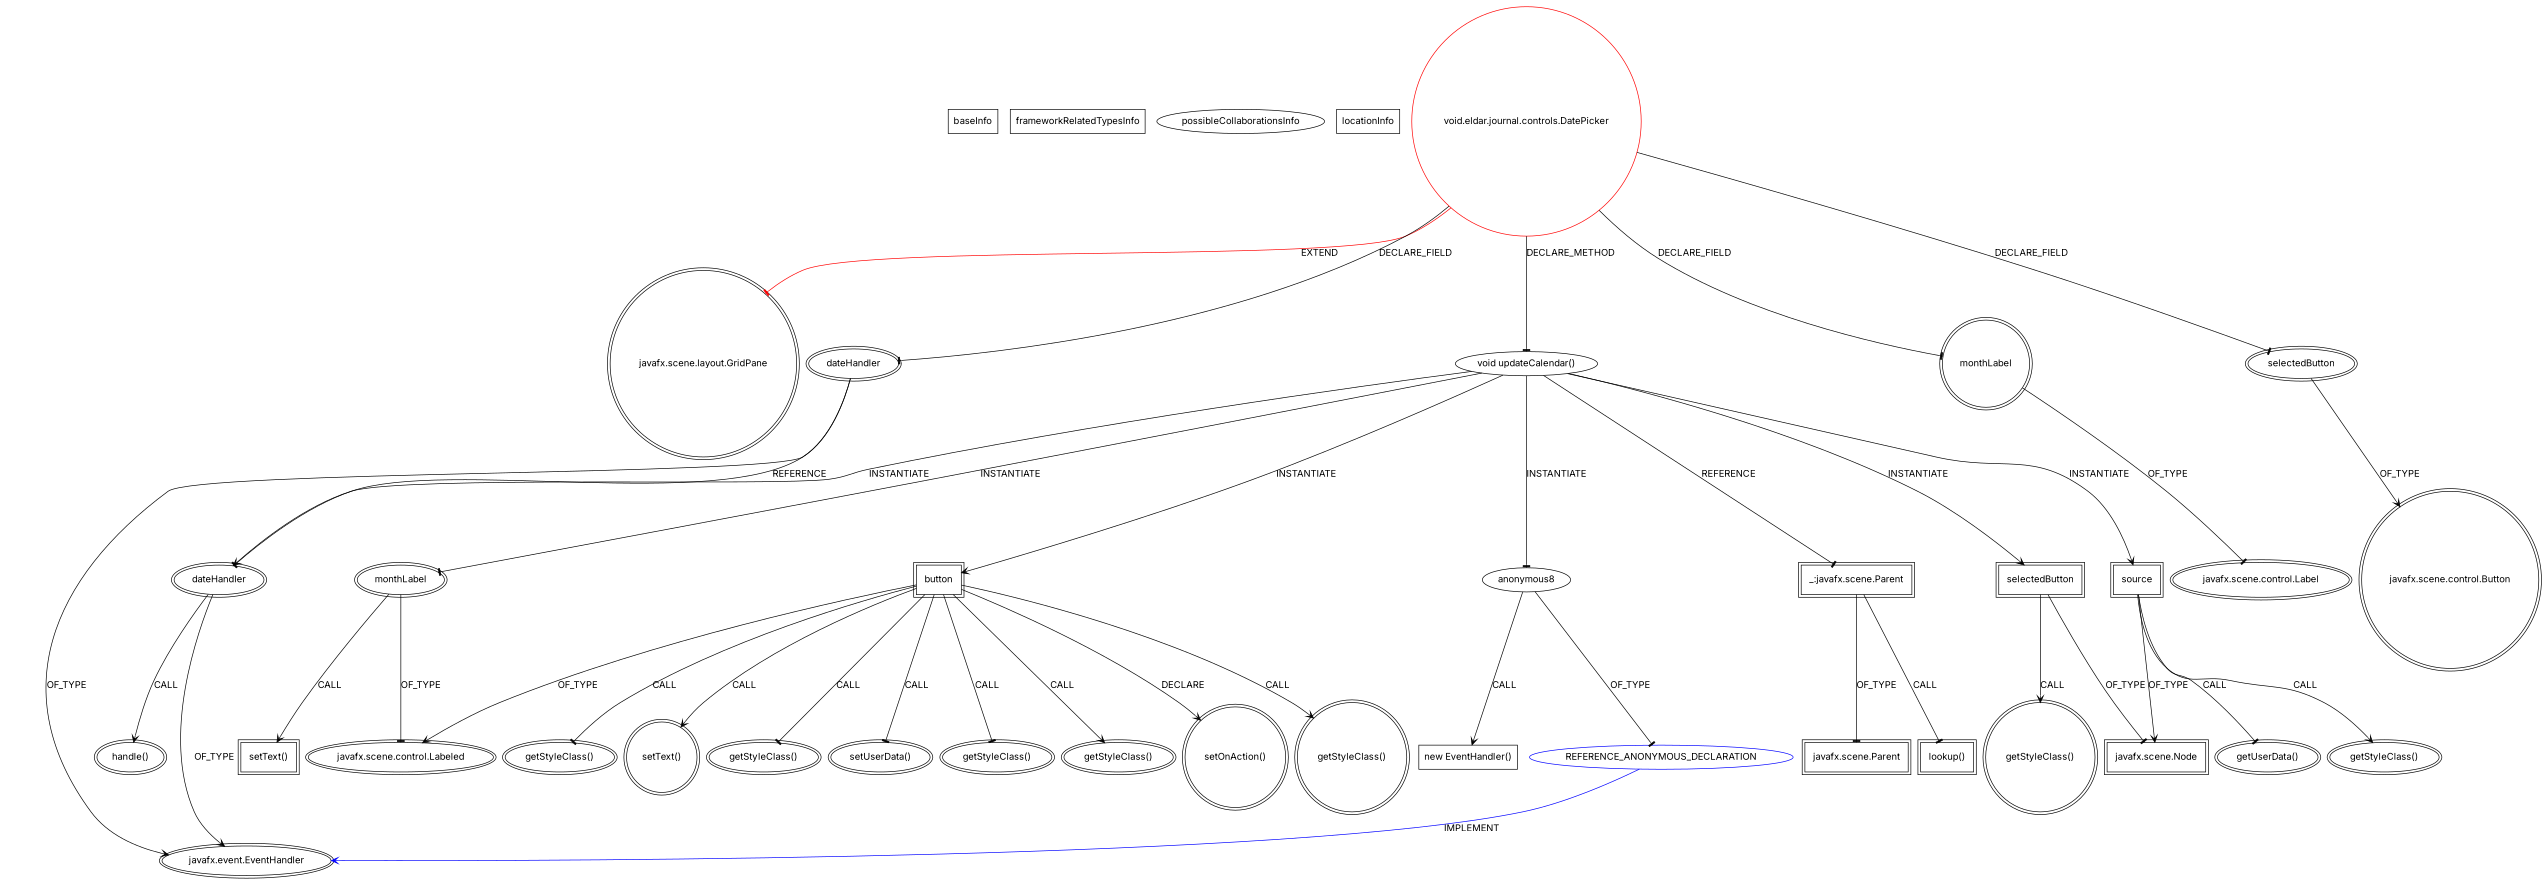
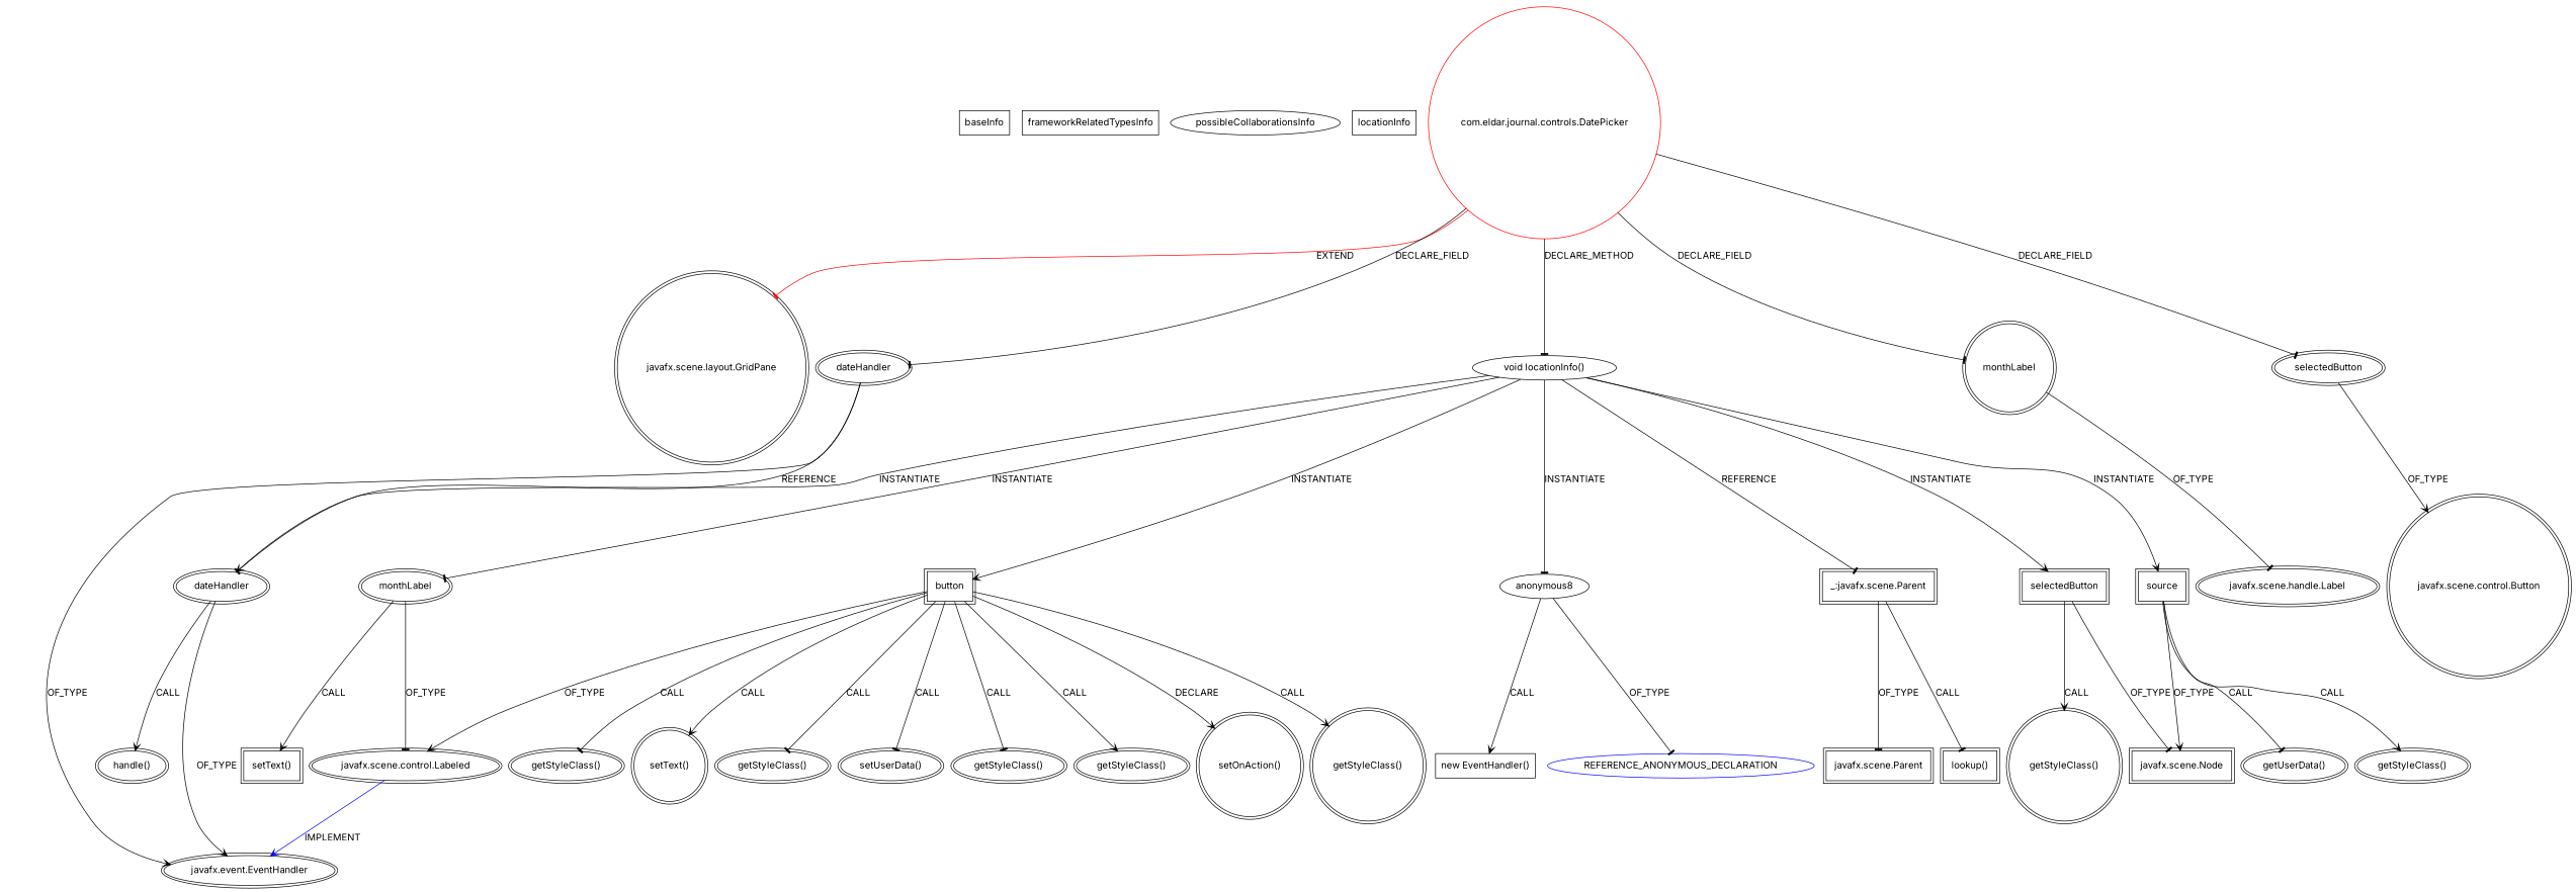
  digraph {
    fontname=Inter
    node [fontname=Inter shape=ellipse isFrameworkType=true vertexType=INSIDE_CALL peripheries=2]
    edge [arrowhead=tee fontname=Inter]
    baseInfo [category=extension_graph graphId=2600 isAnonymous=false possibleRelation=true shape=box isFrameworkType="" vertexType="" peripheries=""]
    frameworkRelatedTypesInfo [0="javafx.scene.layout.GridPane" shape=box isFrameworkType="" vertexType="" peripheries=""]
    possibleCollaborationsInfo [0="2600~CLIENT_METHOD_DECLARATION-INSTANTIATION-~javafx.scene.layout.GridPane ~javafx.event.EventHandler ~false~true" isFrameworkType="" vertexType="" peripheries=""]
    locationInfo [contextSignature=DatePicker filePath="/eaglestorm-EldarJournal/EldarJournal-master/src/com/eldar/journal/controls/DatePicker.java" graphId=2600 projectName="eaglestorm-EldarJournal" shape=box isFrameworkType="" vertexType="" peripheries=""]
-   n5 [color=red isFrameworkType=false label="void.eldar.journal.controls.DatePicker" shape=circle vertexType=ROOT_CLIENT_CLASS_DECLARATION peripheries=""]
+   n5 [color=red isFrameworkType=false label="com.eldar.journal.controls.DatePicker" shape=circle vertexType=ROOT_CLIENT_CLASS_DECLARATION peripheries=""]
    n6 [label="javafx.scene.layout.GridPane" shape=circle vertexType=FRAMEWORK_CLASS_TYPE]
    n7 [label=dateHandler vertexType=FIELD_DECLARATION]
    n8 [label=monthLabel shape=circle vertexType=FIELD_DECLARATION]
    n9 [label=selectedButton vertexType=FIELD_DECLARATION]
-   n10 [isFrameworkType=false label="void updateCalendar()" vertexType=CLIENT_METHOD_DECLARATION peripheries=""]
+   n10 [isFrameworkType=false label="void locationInfo()" vertexType=CLIENT_METHOD_DECLARATION peripheries=""]
    n11 [label="javafx.event.EventHandler" vertexType=FRAMEWORK_INTERFACE_TYPE]
    n12 [label=dateHandler vertexType=VARIABLE_EXPRESION]
-   n13 [label="javafx.scene.control.Label" vertexType=FRAMEWORK_CLASS_TYPE]
+   n13 [label="javafx.scene.handle.Label" vertexType=FRAMEWORK_CLASS_TYPE]
    n14 [label="javafx.scene.control.Button" shape=circle vertexType=FRAMEWORK_CLASS_TYPE]
    n15 [label=monthLabel vertexType=VARIABLE_EXPRESION]
    n16 [label="_:javafx.scene.Parent" shape=box vertexType=VARIABLE_EXPRESION]
    n17 [label=button shape=box vertexType=VARIABLE_EXPRESION]
    n18 [isFrameworkType=false label=anonymous8 vertexType=VARIABLE_EXPRESION peripheries=""]
    n19 [label=selectedButton shape=box vertexType=VARIABLE_EXPRESION]
    n20 [label=source shape=box vertexType=VARIABLE_EXPRESION]
    n21 [label="handle()"]
    n22 [label="javafx.scene.control.Labeled" vertexType=FRAMEWORK_CLASS_TYPE]
    n23 [label="setText()" shape=box]
    n24 [label="javafx.scene.Parent" shape=box vertexType=FRAMEWORK_CLASS_TYPE]
    n25 [label="lookup()" shape=box]
    n26 [label="setText()" shape=circle]
    n27 [label="getStyleClass()"]
    n28 [label="setUserData()"]
    n29 [label="getStyleClass()"]
    n30 [label="getStyleClass()"]
    n31 [label="setOnAction()" shape=circle]
    n32 [label="getStyleClass()" shape=circle]
    n33 [label="getStyleClass()"]
    n34 [color=blue isFrameworkType=false label=REFERENCE_ANONYMOUS_DECLARATION vertexType=REFERENCE_ANONYMOUS_DECLARATION peripheries=""]
    n35 [isFrameworkType=false label="new EventHandler()" shape=box vertexType=CONSTRUCTOR_CALL peripheries=""]
    n36 [label="javafx.scene.Node" shape=box vertexType=FRAMEWORK_CLASS_TYPE]
    n37 [label="getStyleClass()" shape=circle]
    n38 [label="getStyleClass()"]
    n39 [label="getUserData()"]
    n5 -> n6 [color=red label=EXTEND]
    n5 -> n7 [label=DECLARE_FIELD]
    n5 -> n8 [label=DECLARE_FIELD]
    n5 -> n9 [label=DECLARE_FIELD]
    n5 -> n10 [label=DECLARE_METHOD]
    n7 -> n11 [arrowhead=vee label=OF_TYPE]
    n7 -> n12 [label=REFERENCE]
    n8 -> n13 [label=OF_TYPE]
    n9 -> n14 [arrowhead=vee label=OF_TYPE]
    n10 -> n12 [arrowhead=vee label=INSTANTIATE]
    n10 -> n15 [label=INSTANTIATE]
    n10 -> n16 [label=REFERENCE]
    n10 -> n17 [arrowhead=vee label=INSTANTIATE]
    n10 -> n18 [label=INSTANTIATE]
    n10 -> n19 [arrowhead=vee label=INSTANTIATE]
    n10 -> n20 [arrowhead=vee label=INSTANTIATE]
    n12 -> n11 [arrowhead=vee label=OF_TYPE]
    n12 -> n21 [arrowhead=vee label=CALL]
    n15 -> n22 [label=OF_TYPE]
    n15 -> n23 [arrowhead=vee label=CALL]
    n16 -> n24 [label=OF_TYPE]
    n16 -> n25 [label=CALL]
    n17 -> n22 [arrowhead=vee label=OF_TYPE]
    n17 -> n26 [arrowhead=vee label=CALL]
    n17 -> n27 [label=CALL]
    n17 -> n28 [label=CALL]
    n17 -> n29 [label=CALL]
    n17 -> n30 [arrowhead=vee label=CALL]
    n17 -> n31 [arrowhead=vee label=DECLARE]
    n17 -> n32 [arrowhead=vee label=CALL]
    n17 -> n33 [label=CALL]
    n18 -> n34 [label=OF_TYPE]
    n18 -> n35 [arrowhead=vee label=CALL]
    n19 -> n36 [label=OF_TYPE]
    n19 -> n37 [arrowhead=vee label=CALL]
    n20 -> n36 [arrowhead=vee label=OF_TYPE]
    n20 -> n38 [arrowhead=vee label=CALL]
    n20 -> n39 [label=CALL]
-   n34 -> n11 [arrowhead=vee color=blue label=IMPLEMENT]
+   n22 -> n11 [arrowhead=vee color=blue label=IMPLEMENT]
  }
